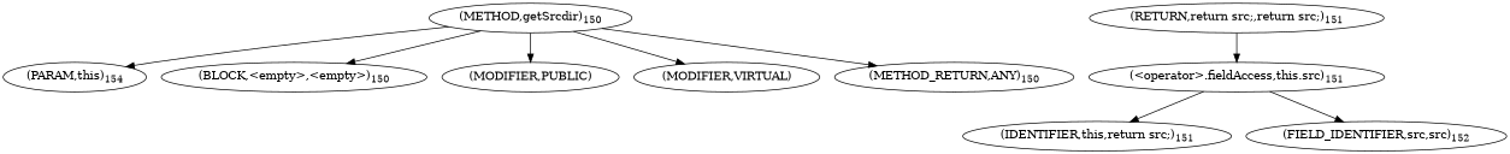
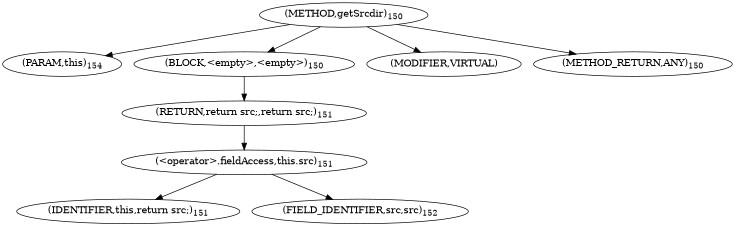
  digraph {
    n1 [label=<(METHOD,getSrcdir)<SUB>150</SUB>>]
    n2 [label=<(PARAM,this)<SUB>154</SUB>>]
    n3 [label=<(BLOCK,&lt;empty&gt;,&lt;empty&gt;)<SUB>150</SUB>>]
-   n4 [label=<(MODIFIER,PUBLIC)>]
    n5 [label=<(MODIFIER,VIRTUAL)>]
    n6 [label=<(METHOD_RETURN,ANY)<SUB>150</SUB>>]
    n7 [label=<(RETURN,return src;,return src;)<SUB>151</SUB>>]
    n8 [label=<(&lt;operator&gt;.fieldAccess,this.src)<SUB>151</SUB>>]
    n9 [label=<(IDENTIFIER,this,return src;)<SUB>151</SUB>>]
    n10 [label=<(FIELD_IDENTIFIER,src,src)<SUB>152</SUB>>]
    n1 -> n2
    n1 -> n3
-   n1 -> n4
    n1 -> n5
    n1 -> n6
+   n3 -> n7
    n7 -> n8
    n8 -> n9
    n8 -> n10
  }
